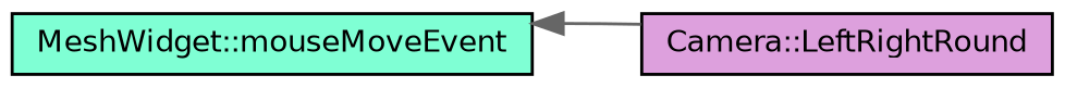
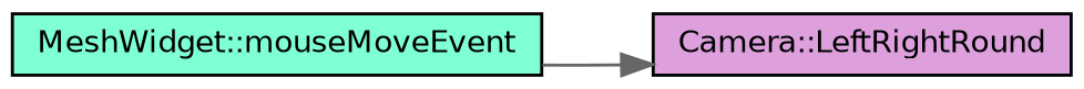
  digraph {
    rankdir=RL
    node [color=black fontname=Helvetica fontsize=10 shape=record style=filled]
    n1 [fillcolor=plum fontcolor=black height=0.2 label="Camera::LeftRightRound" width=0.4]
    n2 [fillcolor=aquamarine height=0.2 label="MeshWidget::mouseMoveEvent" width=0.4]
-   n2 -> n1 [color=gray40 dir=back fontname=Helvetica fontsize=10 labelfontname=Helvetica labelfontsize=10 style=solid]
+   n1 -> n2 [color=gray40 dir=back fontname=Helvetica fontsize=10 labelfontname=Helvetica labelfontsize=10 style=solid]
  }
